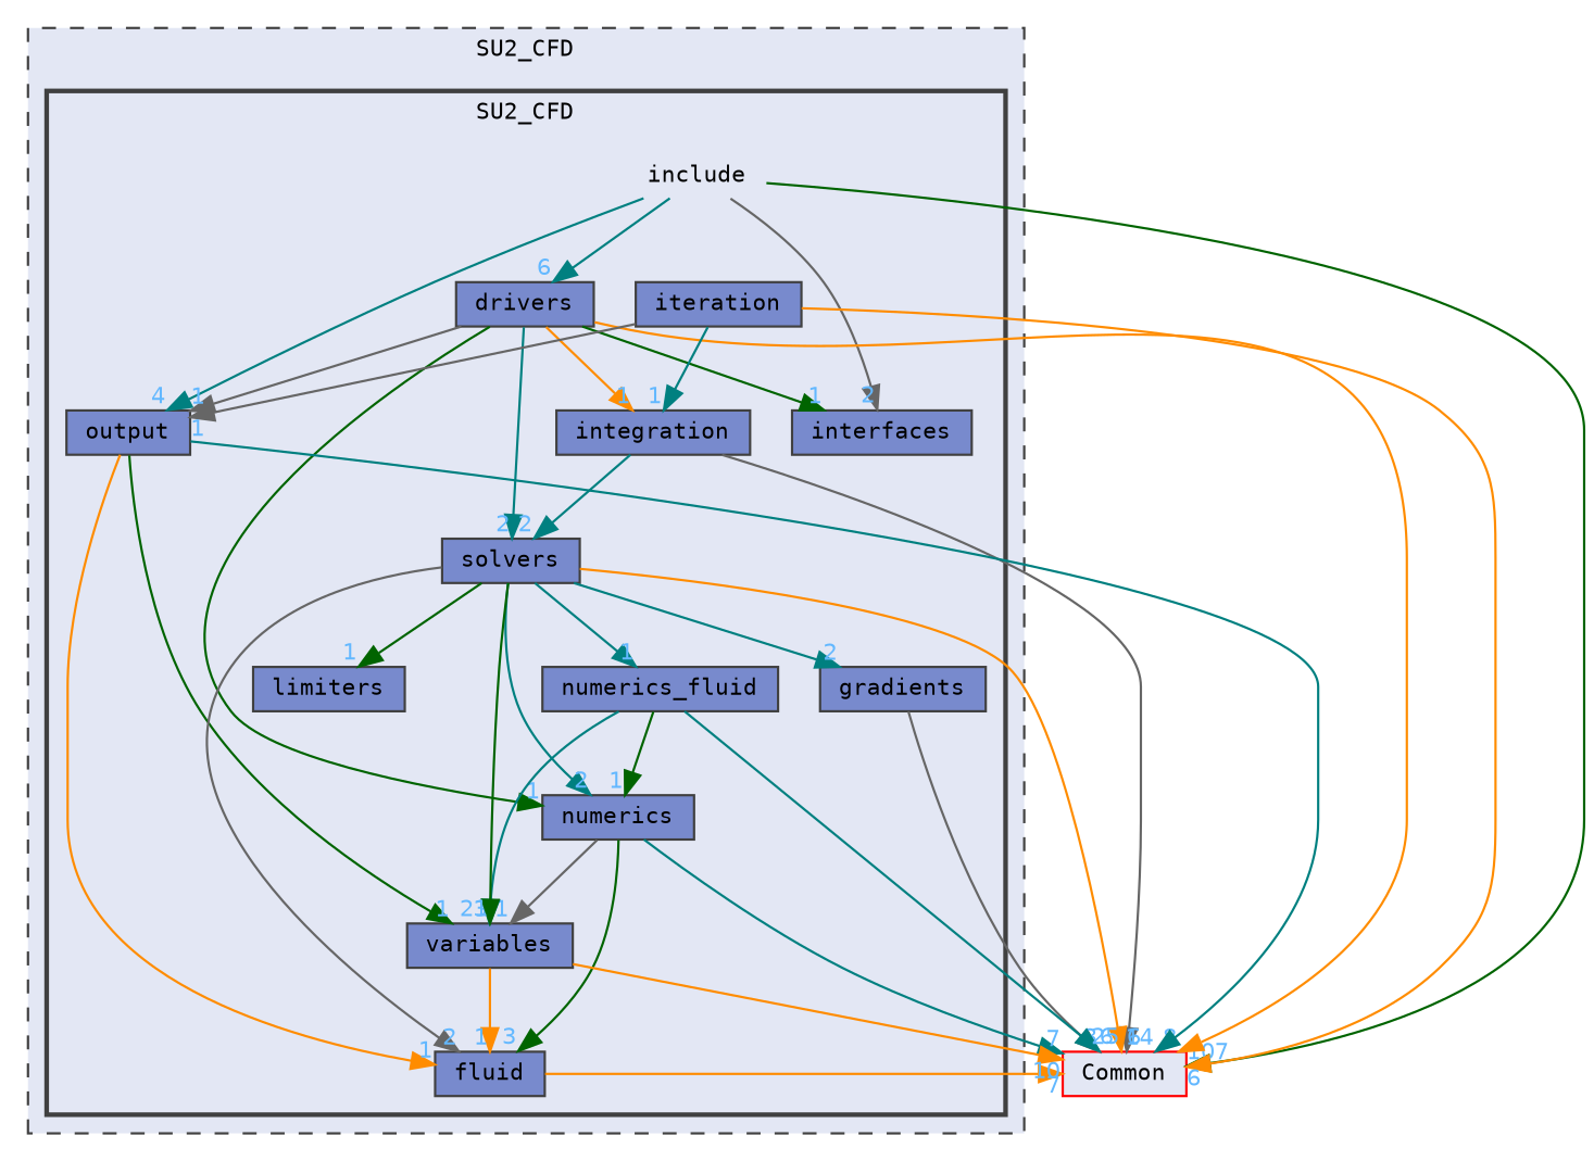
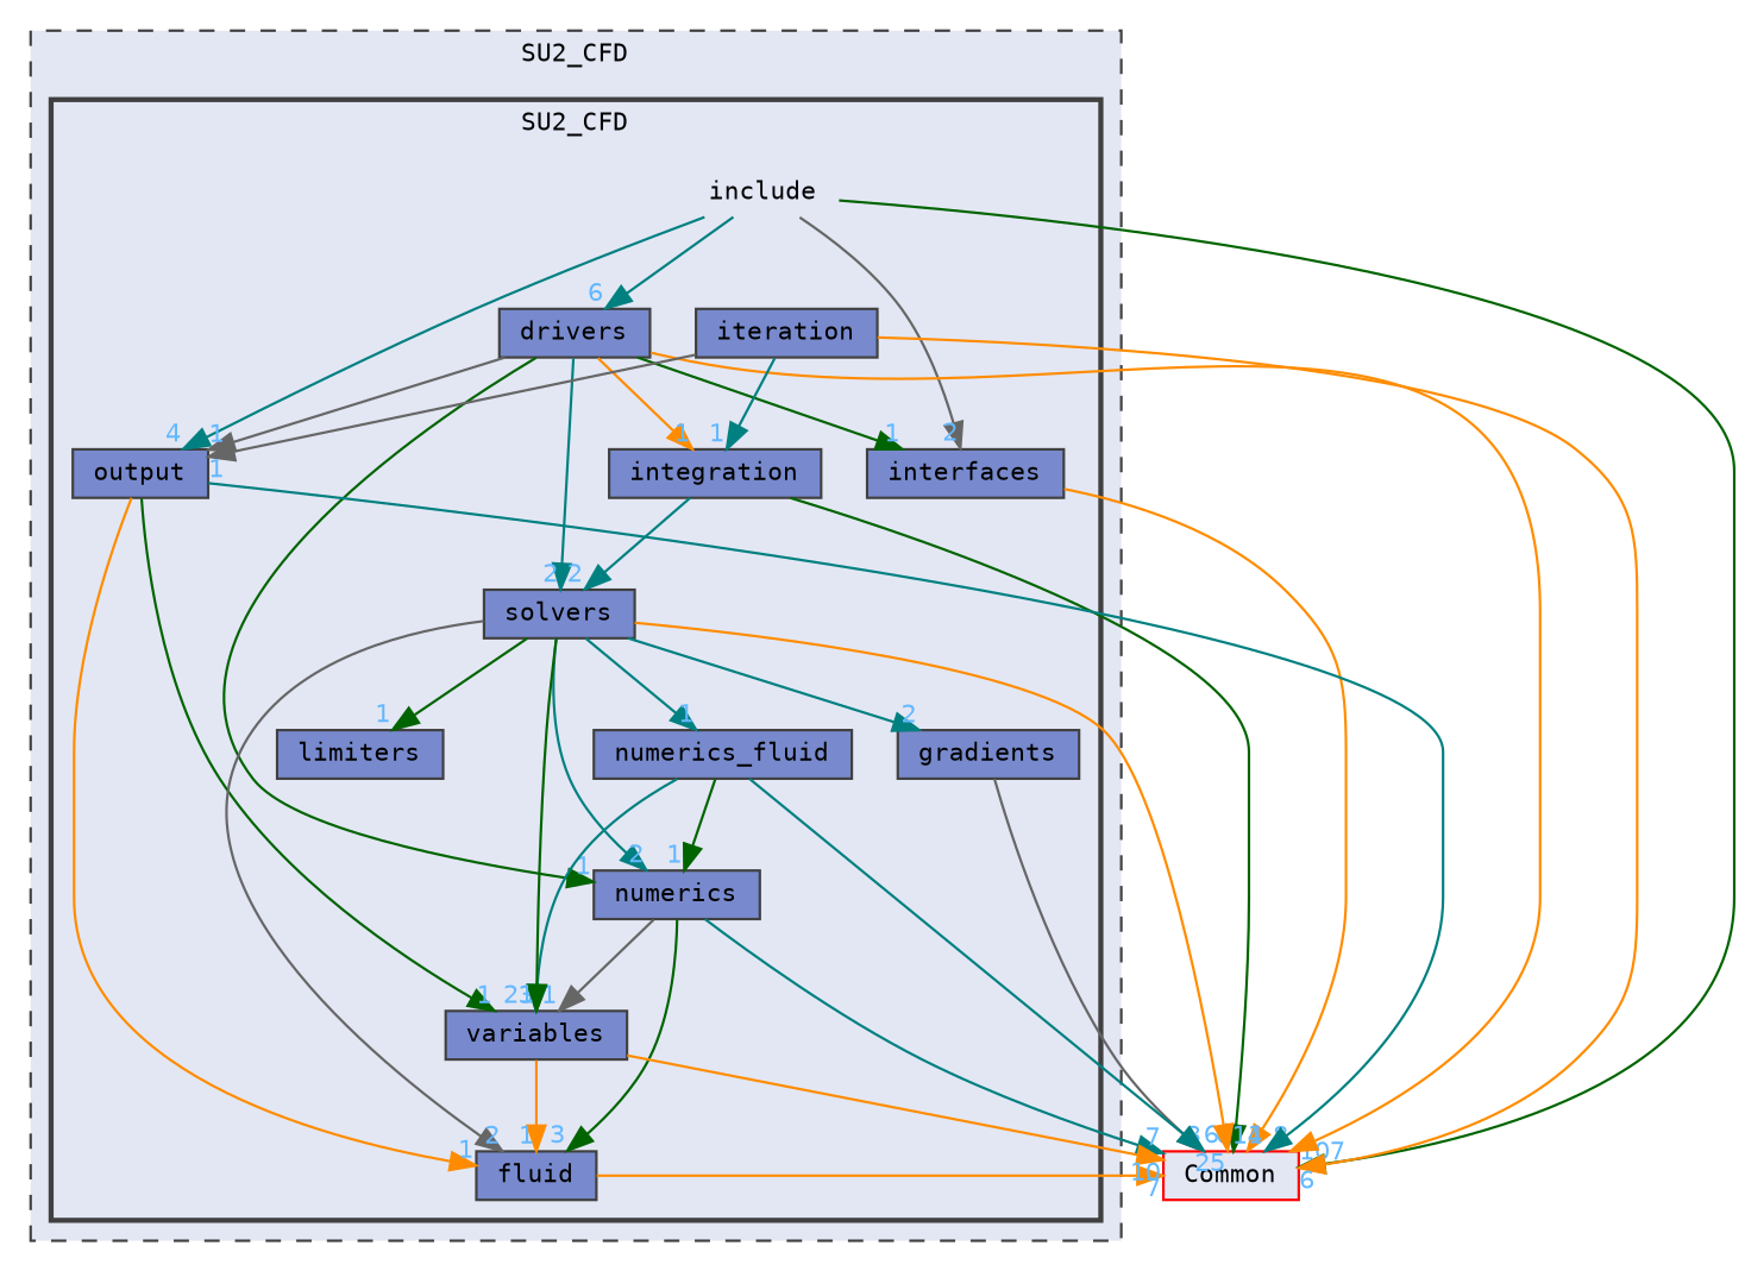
  digraph {
    compound=true
    fontname="DejaVu Sans Mono"
    node [fontname="DejaVu Sans Mono" fontsize=10 shape=box color=grey25 fillcolor="#788acd" style=filled]
    edge [color=teal fontcolor=steelblue1 fontname="DejaVu Sans Mono" fontsize=10 headlabel=1 labeldistance=1.5 labelfontname=Helvetica labelfontsize=10]
    n1 [height=0.2 label=include shape=plaintext width=0.4 color="" fillcolor="" style=""]
    n2 [height=0.2 label=drivers width=0.4]
    n3 [height=0.2 label=fluid width=0.4]
    n4 [height=0.2 label=gradients width=0.4]
    n5 [height=0.2 label=integration width=0.4]
    n6 [height=0.2 label=interfaces width=0.4]
    n7 [height=0.2 label=iteration width=0.4]
    n8 [height=0.2 label=limiters width=0.4]
    n9 [height=0.2 label=numerics width=0.4]
    n10 [height=0.2 label=numerics_fluid width=0.4]
    n11 [height=0.2 label=output width=0.4]
    n12 [height=0.2 label=solvers width=0.4]
    n13 [height=0.2 label=variables width=0.4]
    n14 [color=red fillcolor="#e3e7f4" height=0.2 label=Common width=0.4]
    subgraph cluster_1 {
      bgcolor="#e3e7f4"
      fontsize=10
      label=SU2_CFD
      pencolor=grey25
      style="filled,dashed"
      subgraph cluster_2 {
        bgcolor="#e3e7f4"
        fontsize=10
        label=SU2_CFD
        pencolor=grey25
        style="filled,bold"
        n1
        n2
        n3
        n4
        n5
        n6
        n7
        n8
        n9
        n10
        n11
        n12
        n13
      }
    }
    n1 -> n2 [headlabel=6]
    n1 -> n6 [color=gray40 headlabel=2]
    n1 -> n11 [headlabel=4]
    n1 -> n14 [color=darkgreen headlabel=107]
    n2 -> n5 [color=darkorange]
    n2 -> n6 [color=darkgreen]
    n2 -> n9 [color=darkgreen]
    n2 -> n11 [color=gray40]
    n2 -> n12 [headlabel=2]
    n2 -> n14 [color=darkorange headlabel=8]
    n3 -> n14 [color=darkorange headlabel=7]
    n4 -> n14 [color=gray40 headlabel=3]
    n5 -> n12 [headlabel=2]
-   n5 -> n14 [color=gray40 headlabel=6]
+   n5 -> n14 [color=darkgreen headlabel=6]
+   n6 -> n14 [color=darkorange]
    n7 -> n5
    n7 -> n11 [color=gray40]
    n7 -> n14 [color=darkorange headlabel=6]
    n9 -> n3 [color=darkgreen headlabel=3]
    n9 -> n13 [color=gray40]
    n9 -> n14 [headlabel=7]
    n10 -> n9 [color=darkgreen]
    n10 -> n13 [headlabel=3]
    n10 -> n14 [headlabel=6]
    n11 -> n3 [color=darkorange]
    n11 -> n13 [color=darkgreen]
    n11 -> n14 [headlabel=14]
    n12 -> n3 [color=gray40 headlabel=2]
    n12 -> n4 [headlabel=2]
    n12 -> n8 [color=darkgreen]
    n12 -> n9 [headlabel=2]
    n12 -> n10
    n12 -> n13 [color=darkgreen headlabel=21]
    n12 -> n14 [color=darkorange headlabel=25]
    n13 -> n3 [color=darkorange]
    n13 -> n14 [color=darkorange headlabel=10]
  }
